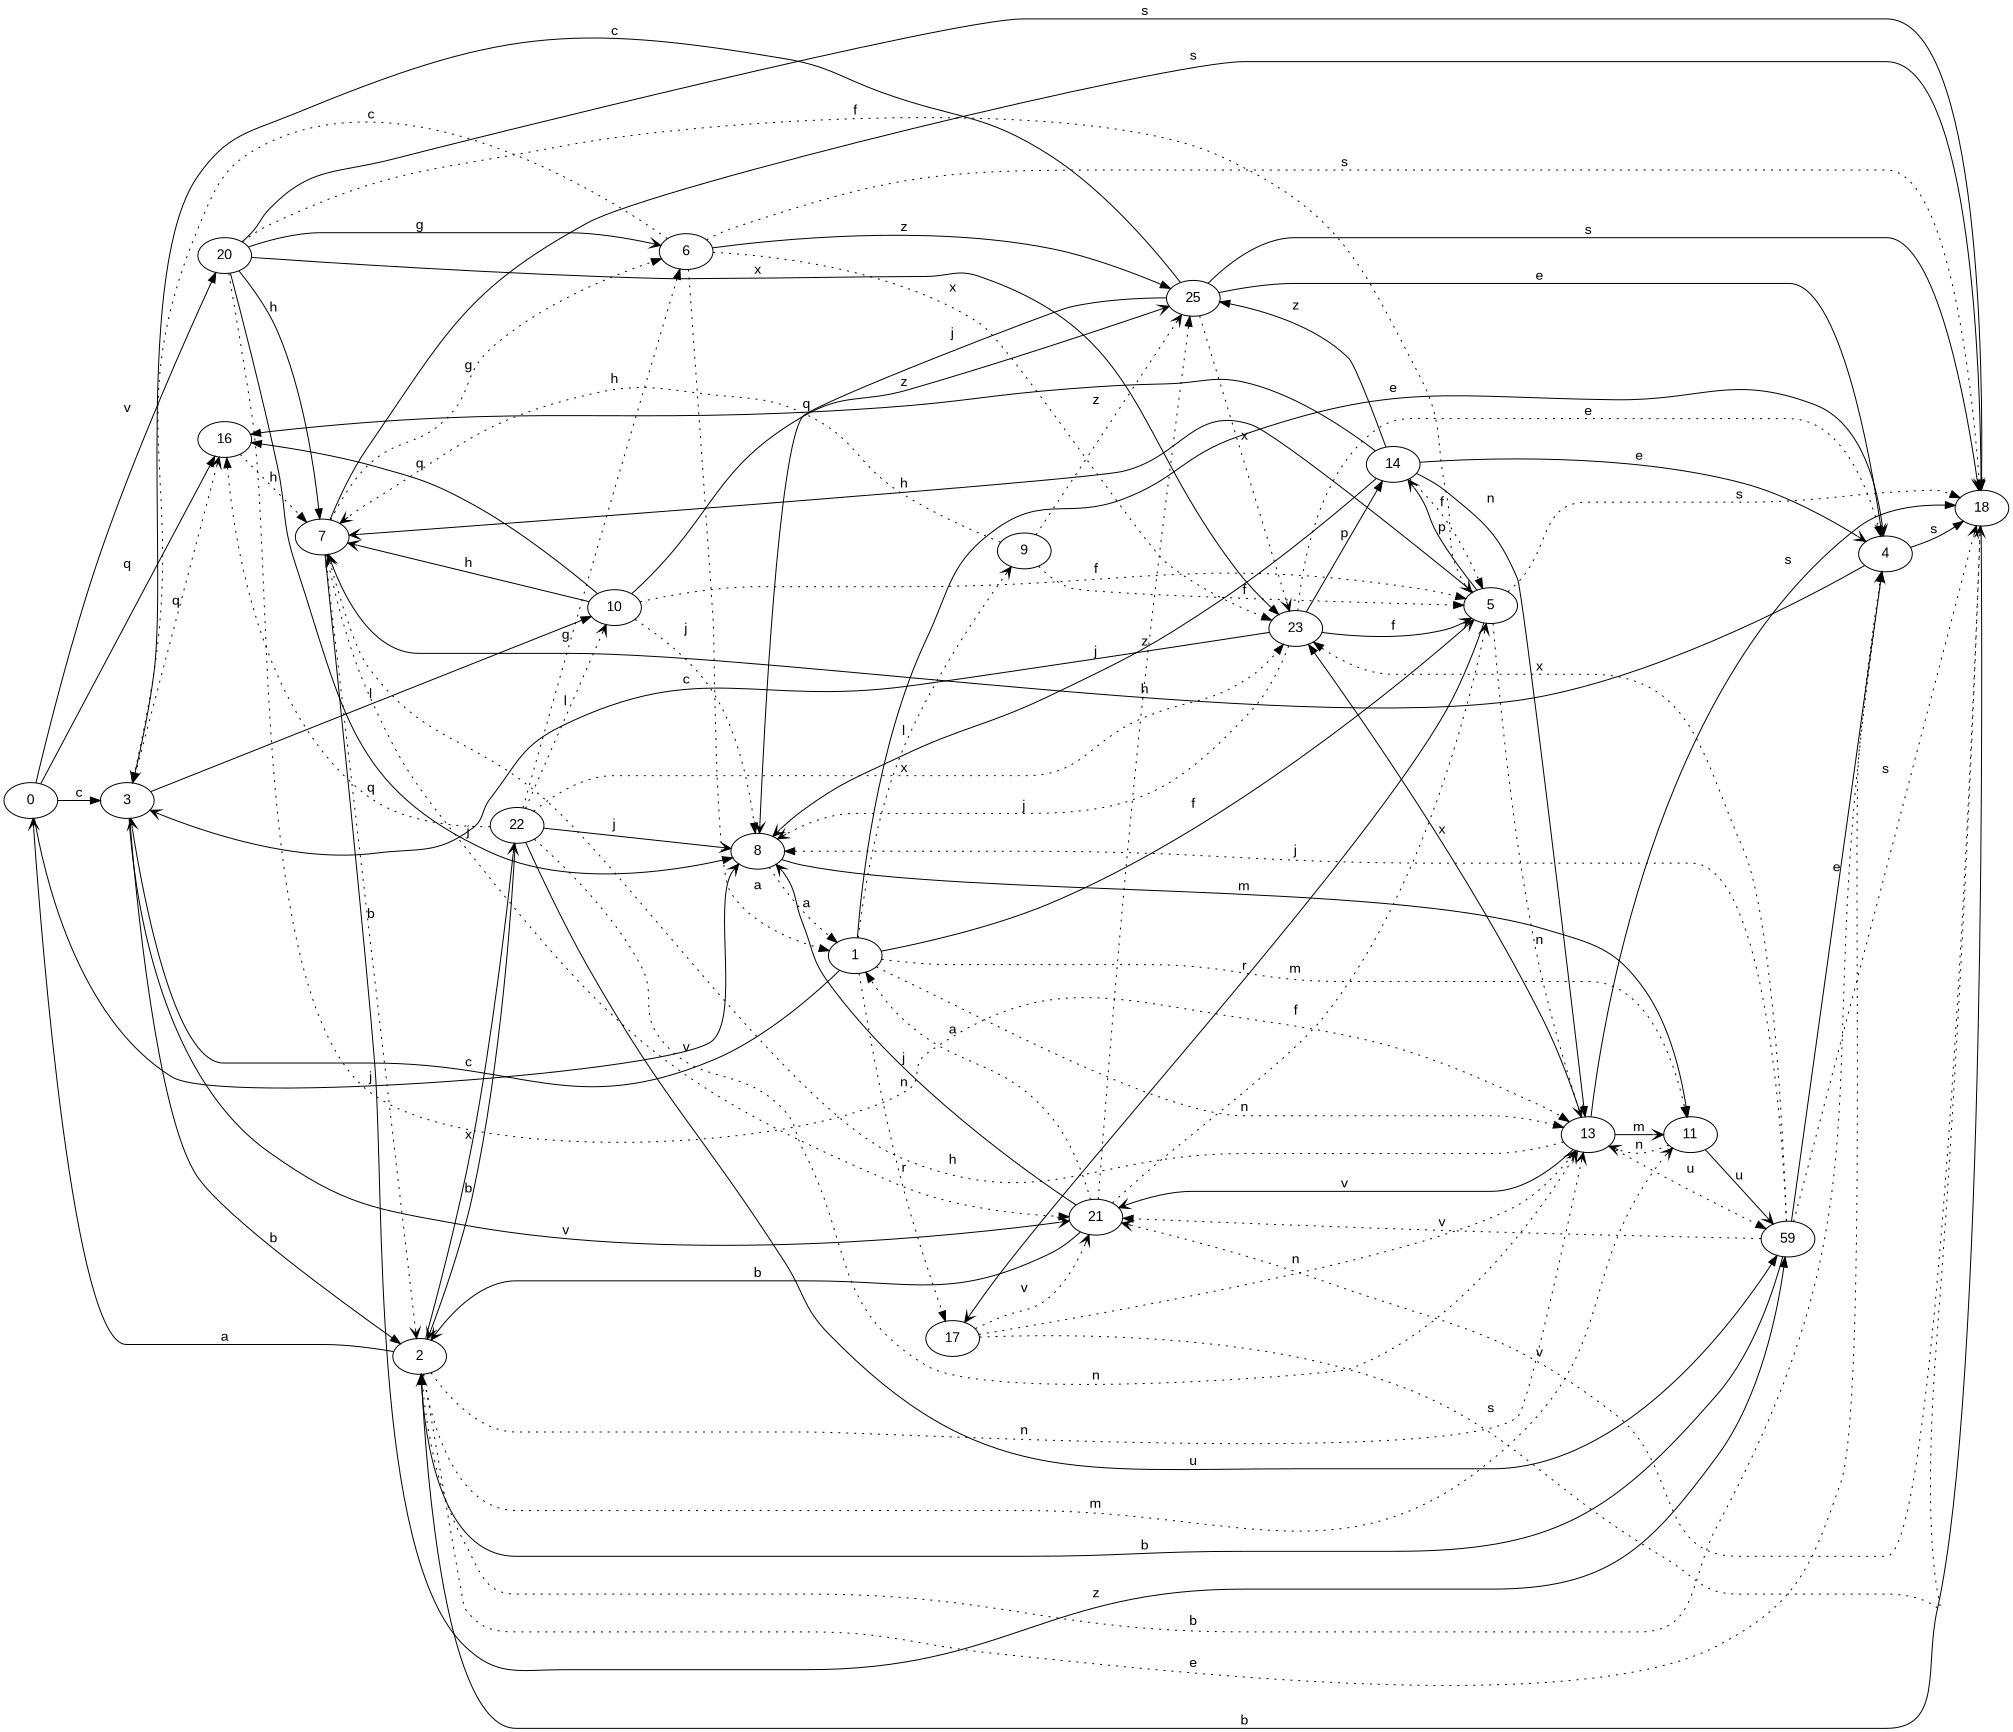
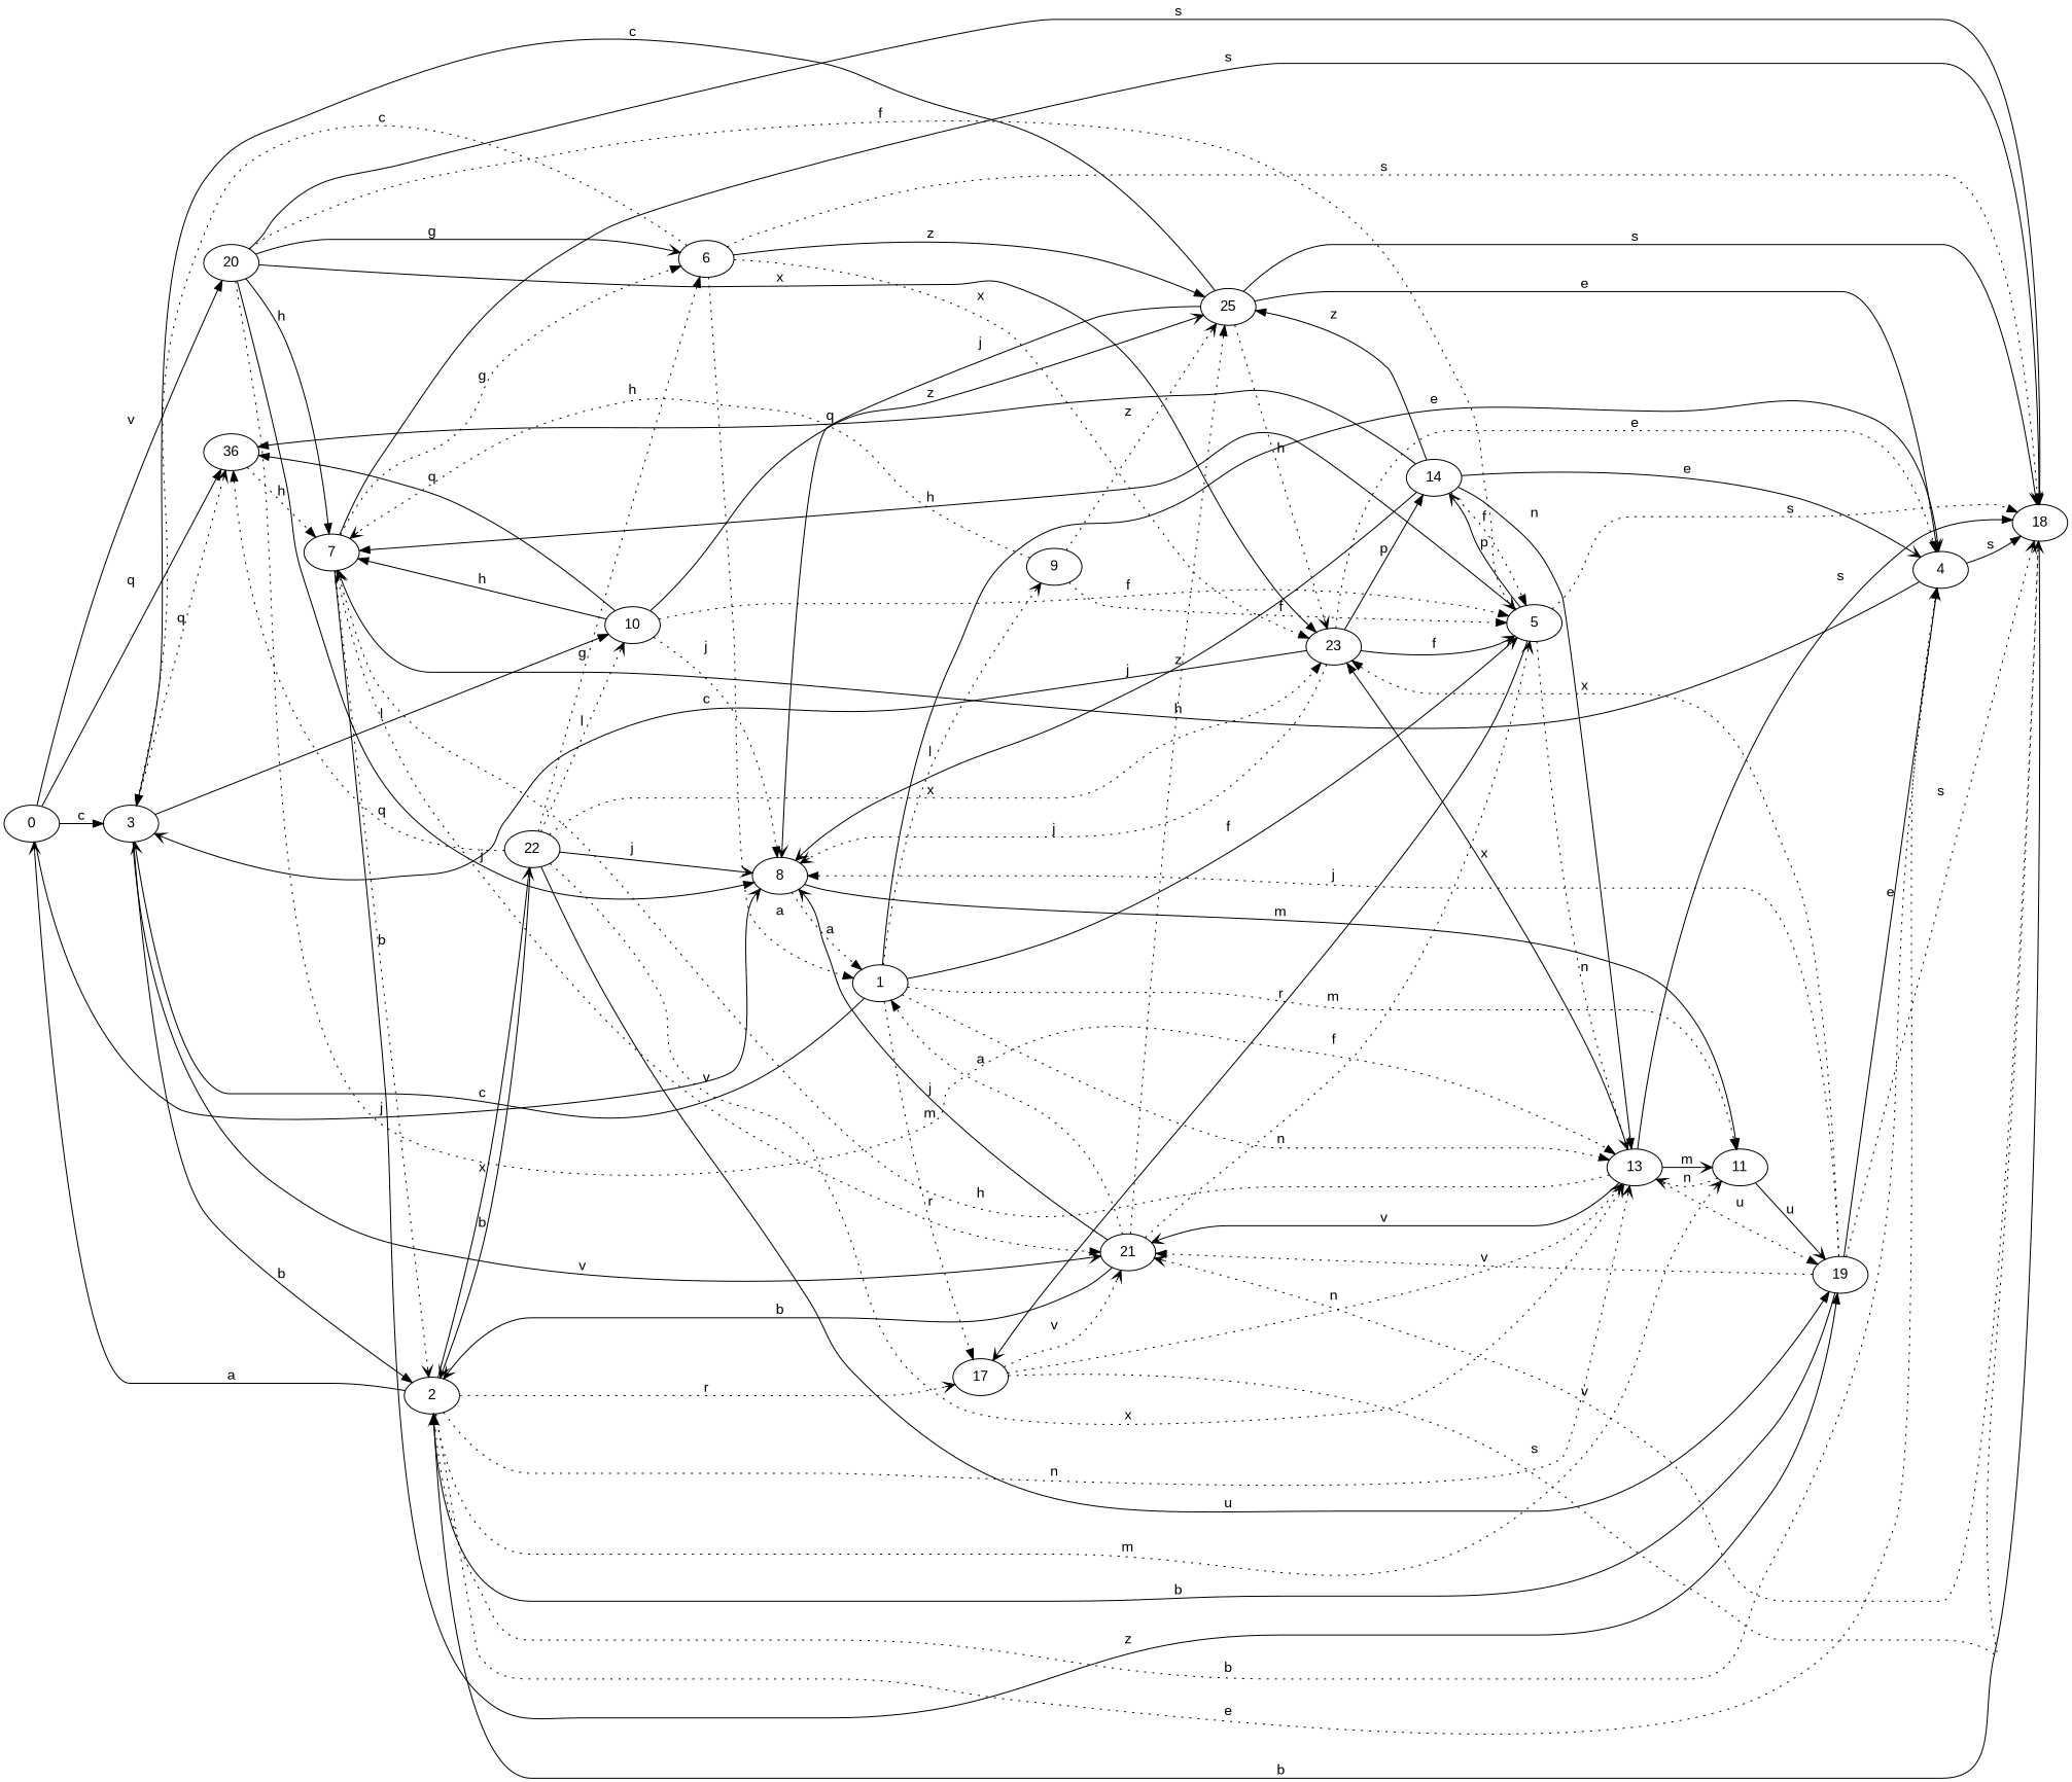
  strict digraph {
    fontname="Liberation Sans"
    rankdir=LR
    node [fontname="Liberation Sans"]
    edge [arrowhead=normal fontname="Liberation Sans" style=solid]
    0
    3
    8
-   16
+   16 [label=36]
    20
    2
    10
    21
    1
    11
    7
    5
    13
    18
    6
    23
    4
    9
    17
    14
    25
-   19 [label=59]
+   19
    22
    0 -> 3 [label=c]
    0 -> 8 [arrowhead=vee label=j]
    0 -> 16 [label=q]
    0 -> 20 [label=v]
    3 -> 16 [arrowhead=vee label=q style=dotted]
    3 -> 2 [label=b]
    3 -> 10 [label=l]
    3 -> 21 [arrowhead=vee label=v]
    8 -> 1 [label=a style=dotted]
    8 -> 11 [label=m]
    16 -> 7 [label=h style=dotted]
    20 -> 8 [label=j]
    20 -> 7 [label=h]
    20 -> 5 [arrowhead=vee label=f style=dotted]
-   20 -> 13 [label=n style=dotted]
+   20 -> 13 [label=m style=dotted]
    20 -> 18 [label=s]
    20 -> 6 [arrowhead=vee label=g]
    20 -> 23 [label=x]
    2 -> 0 [arrowhead=vee label=a]
    2 -> 11 [arrowhead=vee label=m style=dotted]
    2 -> 13 [arrowhead=vee label=n style=dotted]
    2 -> 4 [arrowhead=vee label=e style=dotted]
+   2 -> 17 [arrowhead=vee label=r style=dotted]
    2 -> 22 [arrowhead=vee label=x]
    10 -> 8 [label=j style=dotted]
    10 -> 16 [label=q]
-   10 -> 7 [arrowhead=vee label=h]
+   10 -> 7 [label=h]
    10 -> 5 [label=f style=dotted]
    10 -> 25 [arrowhead=vee label=z]
    21 -> 8 [arrowhead=vee label=j]
    21 -> 2 [arrowhead=vee label=b]
    21 -> 1 [label=a style=dotted]
    21 -> 5 [arrowhead=vee label=f style=dotted]
    21 -> 25 [label=z style=dotted]
    1 -> 3 [arrowhead=vee label=c]
    1 -> 11 [label=m style=dotted]
    1 -> 5 [arrowhead=vee label=f]
    1 -> 13 [label=n style=dotted]
    1 -> 4 [arrowhead=vee label=e]
    1 -> 9 [arrowhead=vee label=l style=dotted]
    1 -> 17 [label=r style=dotted]
    11 -> 13 [arrowhead=vee label=n style=dotted]
    11 -> 19 [arrowhead=vee label=u]
    7 -> 2 [arrowhead=vee label=b style=dotted]
    7 -> 21 [label=v style=dotted]
    7 -> 18 [label=s]
    7 -> 6 [label=g style=dotted]
    7 -> 19 [label=z]
-   5 -> 7 [arrowhead=vee label=h]
+   5 -> 7 [label=h]
    5 -> 13 [arrowhead=vee label=n style=dotted]
    5 -> 18 [label=s style=dotted]
    5 -> 17 [arrowhead=vee label=r]
    5 -> 14 [arrowhead=vee label=p]
    13 -> 21 [arrowhead=vee label=v]
    13 -> 11 [arrowhead=vee label=m]
    13 -> 7 [arrowhead=vee label=h style=dotted]
    13 -> 18 [label=s]
    13 -> 23 [label=x]
    13 -> 19 [label=u style=dotted]
    18 -> 2 [label=b]
    18 -> 21 [arrowhead=vee label=v style=dotted]
    6 -> 3 [label=c style=dotted]
    6 -> 1 [label=a style=dotted]
    6 -> 18 [arrowhead=vee label=s style=dotted]
    6 -> 23 [label=x style=dotted]
    6 -> 25 [label=z]
    23 -> 3 [arrowhead=vee label=c]
    23 -> 8 [arrowhead=vee label=j style=dotted]
    23 -> 5 [arrowhead=vee label=f]
    23 -> 4 [label=e style=dotted]
    23 -> 14 [label=p]
    4 -> 2 [label=b style=dotted]
    4 -> 7 [arrowhead=vee label=h]
    4 -> 18 [label=s]
    9 -> 7 [arrowhead=vee label=h style=dotted]
    9 -> 5 [label=f style=dotted]
    9 -> 25 [arrowhead=vee label=z style=dotted]
    17 -> 21 [arrowhead=vee label=v style=dotted]
    17 -> 13 [arrowhead=vee label=n style=dotted]
    17 -> 18 [arrowhead=vee label=s style=dotted]
    14 -> 8 [arrowhead=vee label=j]
    14 -> 16 [label=q]
    14 -> 5 [label=f style=dotted]
    14 -> 13 [label=n]
    14 -> 4 [arrowhead=vee label=e]
    14 -> 25 [label=z]
-   25 -> 3 [arrowhead=vee label=c]
+   25 -> 3 [label=c]
    25 -> 8 [arrowhead=vee label=j]
    25 -> 18 [arrowhead=vee label=s]
-   25 -> 23 [arrowhead=vee label=x style=dotted]
+   25 -> 23 [arrowhead=vee label=h style=dotted]
    25 -> 4 [arrowhead=vee label=e]
    19 -> 8 [label=j style=dotted]
    19 -> 2 [arrowhead=vee label=b]
    19 -> 21 [label=v style=dotted]
    19 -> 18 [arrowhead=vee label=s style=dotted]
    19 -> 23 [label=x style=dotted]
    19 -> 4 [label=e]
    22 -> 8 [arrowhead=vee label=j]
    22 -> 16 [label=q style=dotted]
    22 -> 2 [arrowhead=vee label=b]
    22 -> 10 [arrowhead=vee label=l style=dotted]
-   22 -> 13 [arrowhead=vee label=n style=dotted]
+   22 -> 13 [arrowhead=vee label=x style=dotted]
    22 -> 6 [label=g style=dotted]
    22 -> 23 [label=x style=dotted]
    22 -> 19 [label=u]
  }
